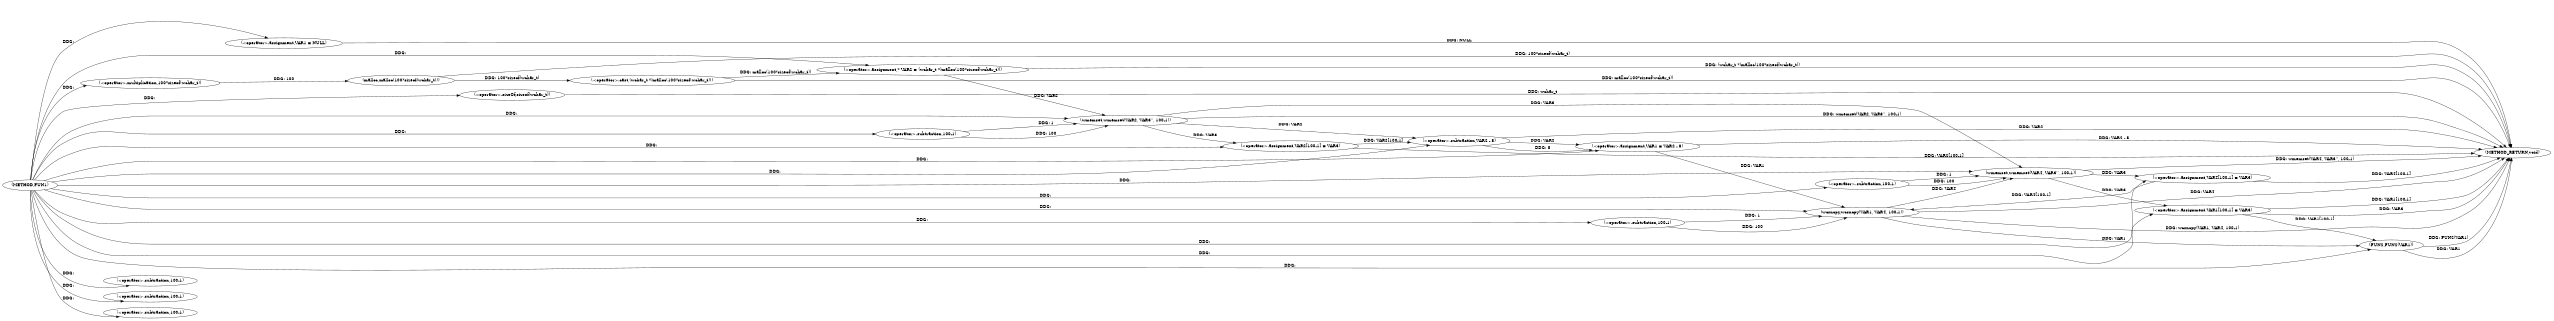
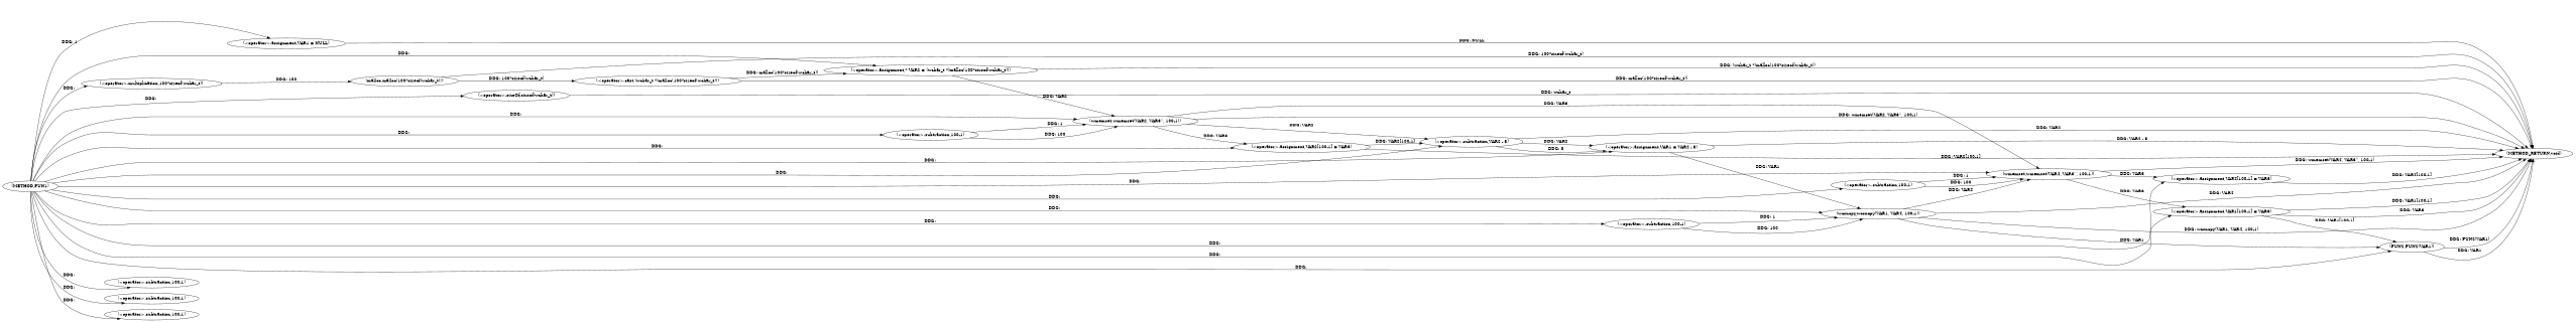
  digraph {
    rankdir=LR
    n1 [label="(METHOD,FUN1)"]
    n2 [label="(<operator>.assignment,VAR1 = NULL)"]
    n3 [label="(<operator>.assignment,* VAR2 = (wchar_t *)malloc(100*sizeof(wchar_t)))"]
    n4 [label="(<operator>.multiplication,100*sizeof(wchar_t))"]
    n5 [label="(<operator>.sizeOf,sizeof(wchar_t))"]
    n6 [label="(wmemset,wmemset(VAR2, VAR3'', 100-1))"]
    n7 [label="(<operator>.subtraction,100-1)"]
    n8 [label="(<operator>.assignment,VAR2[100-1] = VAR3)"]
    n9 [label="(<operator>.subtraction,100-1)"]
    n10 [label="(<operator>.assignment,VAR1 = VAR2 - 8)"]
    n11 [label="(<operator>.subtraction,VAR2 - 8)"]
    n12 [label="(wmemset,wmemset(VAR4, VAR3'', 100-1))"]
    n13 [label="(<operator>.subtraction,100-1)"]
    n14 [label="(<operator>.assignment,VAR4[100-1] = VAR3)"]
    n15 [label="(<operator>.subtraction,100-1)"]
    n16 [label="(wcsncpy,wcsncpy(VAR1, VAR4, 100-1))"]
    n17 [label="(<operator>.subtraction,100-1)"]
    n18 [label="(<operator>.assignment,VAR1[100-1] = VAR3)"]
    n19 [label="(<operator>.subtraction,100-1)"]
    n20 [label="(FUN2,FUN2(VAR1))"]
    n21 [label="(METHOD_RETURN,void)"]
    n22 [label="(malloc,malloc(100*sizeof(wchar_t)))"]
    n23 [label="(<operator>.cast,(wchar_t *)malloc(100*sizeof(wchar_t)))"]
-   n1 -> n2 [label="DDG: "]
+   n1 -> n2 [label="DDG: 1"]
    n1 -> n3 [label="DDG: "]
    n1 -> n4 [label="DDG: "]
    n1 -> n5 [label="DDG: "]
    n1 -> n6 [label="DDG: "]
    n1 -> n7 [label="DDG: "]
    n1 -> n8 [label="DDG: "]
    n1 -> n9 [label="DDG: "]
    n1 -> n10 [label="DDG: "]
    n1 -> n11 [label="DDG: "]
    n1 -> n12 [label="DDG: "]
    n1 -> n13 [label="DDG: "]
    n1 -> n14 [label="DDG: "]
    n1 -> n15 [label="DDG: "]
    n1 -> n16 [label="DDG: "]
    n1 -> n17 [label="DDG: "]
    n1 -> n18 [label="DDG: "]
    n1 -> n19 [label="DDG: "]
    n1 -> n20 [label="DDG: "]
    n2 -> n21 [label="DDG: NULL"]
    n3 -> n6 [label="DDG: VAR2"]
    n3 -> n21 [label="DDG: (wchar_t *)malloc(100*sizeof(wchar_t))"]
    n4 -> n22 [label="DDG: 100"]
    n5 -> n21 [label="DDG: wchar_t"]
    n6 -> n8 [label="DDG: VAR3"]
    n6 -> n11 [label="DDG: VAR2"]
    n6 -> n12 [label="DDG: VAR3"]
    n6 -> n21 [label="DDG: wmemset(VAR2, VAR3'', 100-1)"]
    n7 -> n6 [label="DDG: 100"]
    n7 -> n6 [label="DDG: 1"]
    n8 -> n11 [label="DDG: VAR2[100-1]"]
    n8 -> n21 [label="DDG: VAR2[100-1]"]
    n10 -> n16 [label="DDG: VAR1"]
    n10 -> n21 [label="DDG: VAR2 - 8"]
    n11 -> n10 [label="DDG: VAR2"]
    n11 -> n10 [label="DDG: 8"]
    n11 -> n21 [label="DDG: VAR2"]
    n12 -> n14 [label="DDG: VAR3"]
    n12 -> n18 [label="DDG: VAR3"]
    n12 -> n21 [label="DDG: wmemset(VAR4, VAR3'', 100-1)"]
    n13 -> n12 [label="DDG: 100"]
    n13 -> n12 [label="DDG: 1"]
-   n14 -> n16 [label="DDG: VAR4[100-1]"]
    n14 -> n21 [label="DDG: VAR4[100-1]"]
    n16 -> n12 [label="DDG: VAR4"]
    n16 -> n20 [label="DDG: VAR1"]
    n16 -> n21 [label="DDG: VAR4"]
    n16 -> n21 [label="DDG: wcsncpy(VAR1, VAR4, 100-1)"]
    n17 -> n16 [label="DDG: 100"]
    n17 -> n16 [label="DDG: 1"]
    n18 -> n20 [label="DDG: VAR1[100-1]"]
    n18 -> n21 [label="DDG: VAR1[100-1]"]
    n18 -> n21 [label="DDG: VAR3"]
    n20 -> n21 [label="DDG: VAR1"]
    n20 -> n21 [label="DDG: FUN2(VAR1)"]
    n22 -> n21 [label="DDG: 100*sizeof(wchar_t)"]
    n22 -> n23 [label="DDG: 100*sizeof(wchar_t)"]
    n23 -> n3 [label="DDG: malloc(100*sizeof(wchar_t))"]
    n23 -> n21 [label="DDG: malloc(100*sizeof(wchar_t))"]
  }
